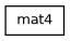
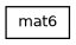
  digraph {
    rankdir=LR
-   n1 [color=black fillcolor=white fontname=Helvetica fontsize=10 height=0.2 label=mat4 shape=record style=filled width=0.4]
+   n1 [color=black fillcolor=white fontname=Helvetica fontsize=10 height=0.2 label=mat6 shape=record style=filled width=0.4]
  }
